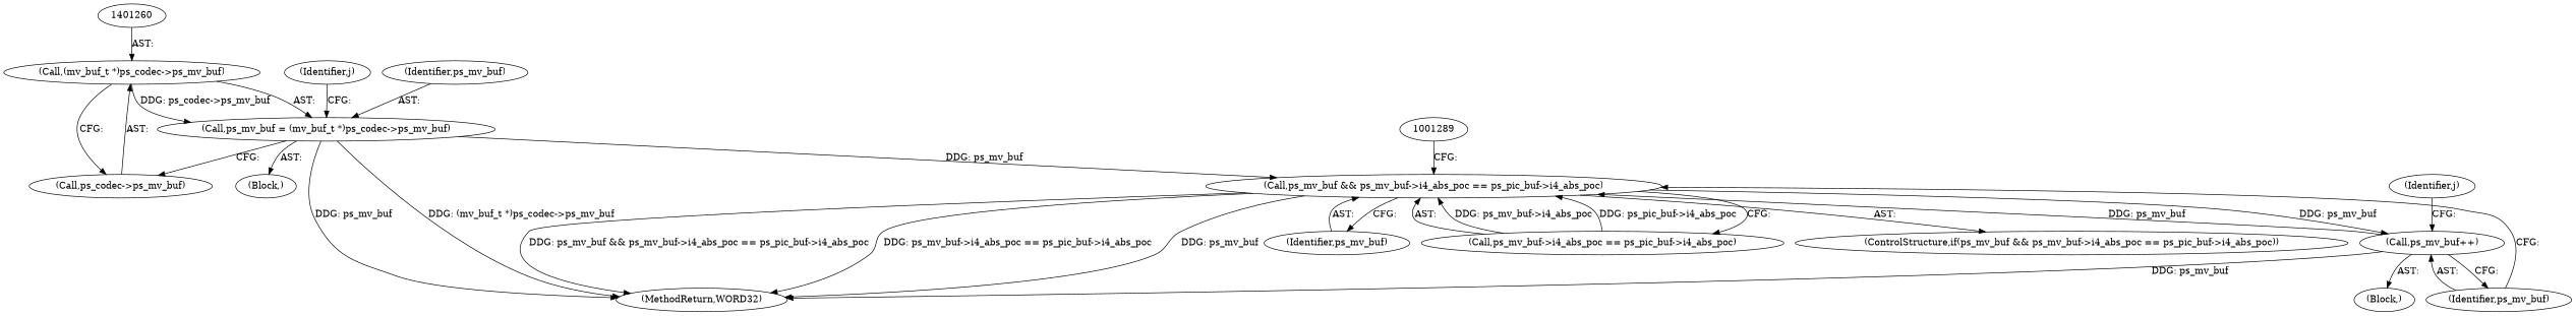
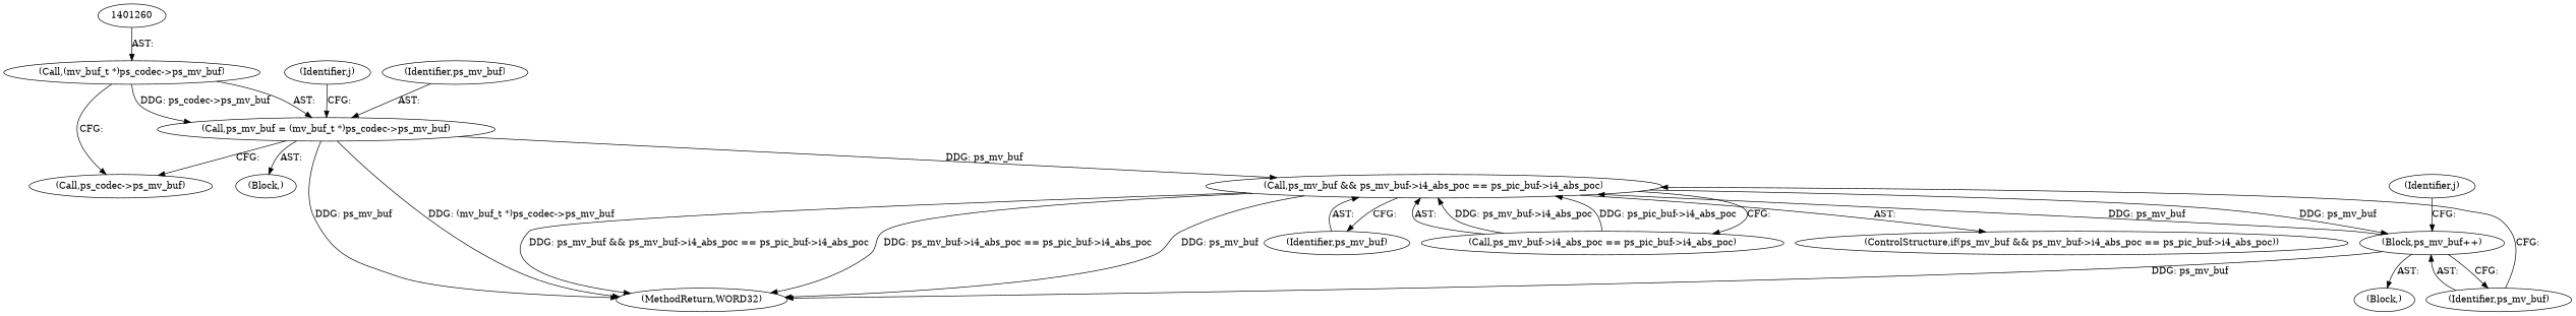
  digraph {
    n1 [label="(Call,(mv_buf_t *)ps_codec->ps_mv_buf)"]
    n2 [label="(Call,ps_mv_buf = (mv_buf_t *)ps_codec->ps_mv_buf)"]
    n3 [label="(Call,ps_codec->ps_mv_buf)"]
    n4 [label="(MethodReturn,WORD32)"]
    n5 [label="(Call,ps_mv_buf && ps_mv_buf->i4_abs_poc == ps_pic_buf->i4_abs_poc)"]
    n6 [label="(Block,)"]
-   n7 [label="(Call,ps_mv_buf++)"]
+   n7 [label="(Block,ps_mv_buf++)"]
    n8 [label="(Identifier,ps_mv_buf)"]
    n9 [label="(Call,ps_mv_buf->i4_abs_poc == ps_pic_buf->i4_abs_poc)"]
    n10 [label="(ControlStructure,if(ps_mv_buf && ps_mv_buf->i4_abs_poc == ps_pic_buf->i4_abs_poc))"]
    n11 [label="(Block,)"]
    n12 [label="(Identifier,ps_mv_buf)"]
    n13 [label="(Identifier,j)"]
    n14 [label="(Identifier,j)"]
    n15 [label="(Identifier,ps_mv_buf)"]
    n16 [label=1401260]
-   1001289
    n1 -> n2 [label="AST: "]
    n1 -> n2 [label="DDG: ps_codec->ps_mv_buf"]
    n1 -> n3 [label="CFG: "]
    n2 -> n3 [label="CFG: "]
    n2 -> n4 [label="DDG: ps_mv_buf"]
    n2 -> n4 [label="DDG: (mv_buf_t *)ps_codec->ps_mv_buf"]
    n2 -> n5 [label="DDG: ps_mv_buf"]
    n2 -> n6 [label="AST: "]
-   n3 -> n1 [label="AST: "]
    n5 -> n4 [label="DDG: ps_mv_buf"]
    n5 -> n4 [label="DDG: ps_mv_buf && ps_mv_buf->i4_abs_poc == ps_pic_buf->i4_abs_poc"]
    n5 -> n4 [label="DDG: ps_mv_buf->i4_abs_poc == ps_pic_buf->i4_abs_poc"]
    n5 -> n7 [label="DDG: ps_mv_buf"]
    n5 -> n8 [label="CFG: "]
    n5 -> n9 [label="CFG: "]
    n5 -> n10 [label="AST: "]
    n7 -> n4 [label="DDG: ps_mv_buf"]
    n7 -> n5 [label="DDG: ps_mv_buf"]
    n7 -> n11 [label="AST: "]
    n7 -> n12 [label="CFG: "]
    n8 -> n5 [label="AST: "]
    n9 -> n5 [label="AST: "]
    n9 -> n5 [label="DDG: ps_mv_buf->i4_abs_poc"]
    n9 -> n5 [label="DDG: ps_pic_buf->i4_abs_poc"]
    n12 -> n5 [label="CFG: "]
    n12 -> n7 [label="AST: "]
    n13 -> n2 [label="CFG: "]
    n14 -> n7 [label="CFG: "]
    n15 -> n2 [label="AST: "]
    n16 -> n1 [label="AST: "]
-   1001289 -> n5 [label="CFG: "]
  }
